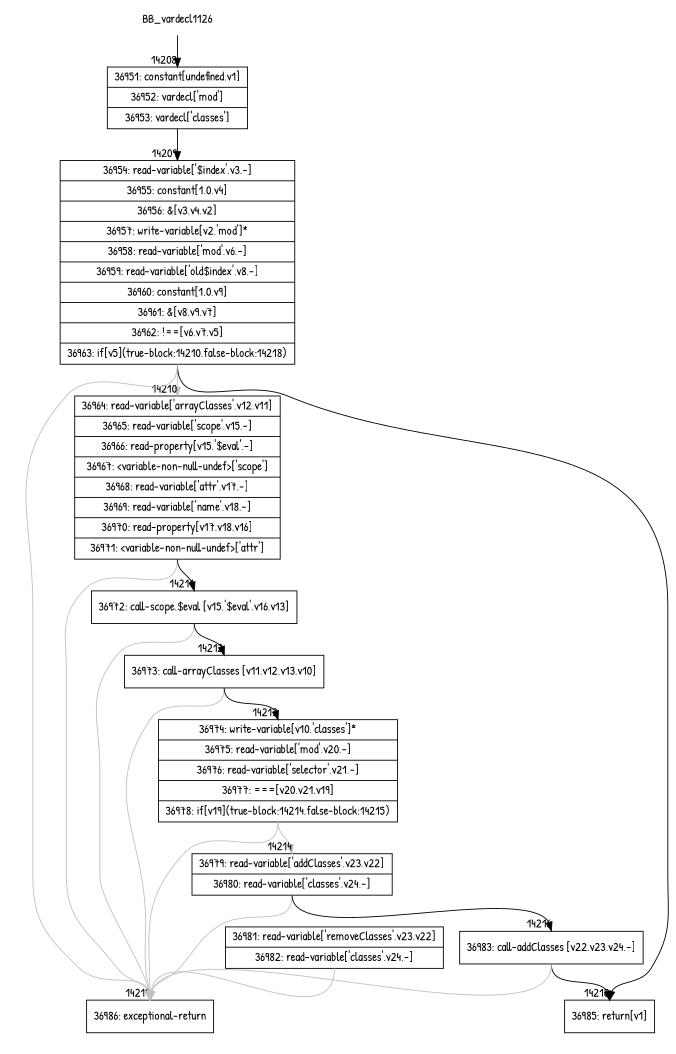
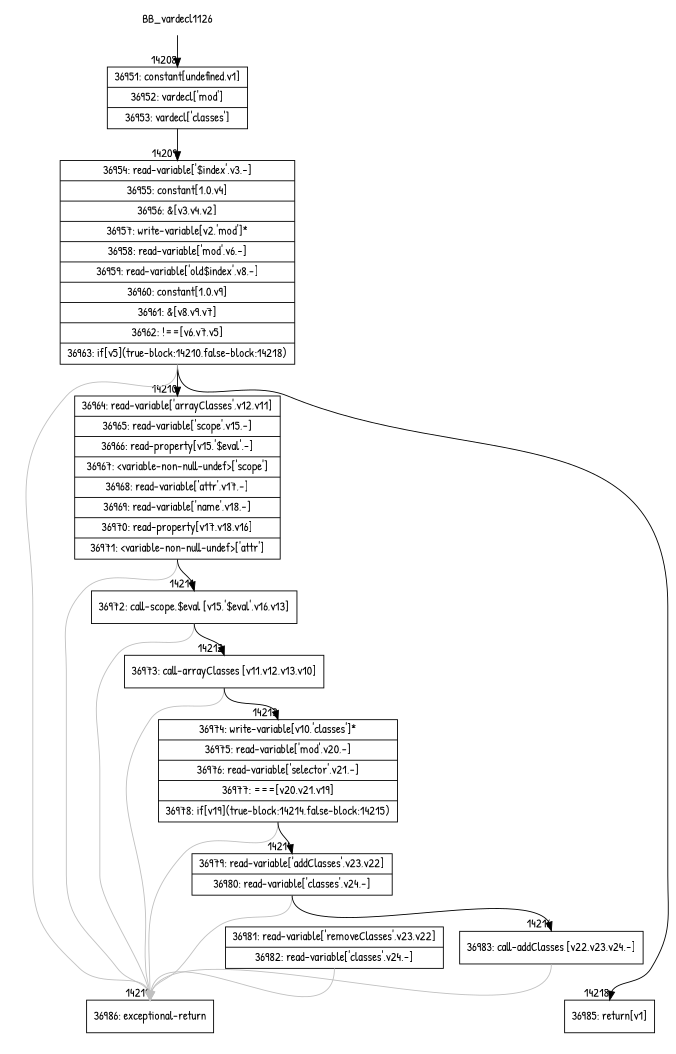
  digraph {
    fontname="Patrick Hand"
    rankdir=TD
    node [fontname="Patrick Hand" shape=record]
    edge [fontname="Patrick Hand" headport=n tailport=s]
    n1 [label=BB_vardecl1126 shape=none]
    n2 [label="{36951: constant[undefined,v1]|36952: vardecl['mod']|36953: vardecl['classes']}"]
    n3 [label="{36954: read-variable['$index',v3,-]|36955: constant[1.0,v4]|36956: &[v3,v4,v2]|36957: write-variable[v2,'mod']*|36958: read-variable['mod',v6,-]|36959: read-variable['old$index',v8,-]|36960: constant[1.0,v9]|36961: &[v8,v9,v7]|36962: !==[v6,v7,v5]|36963: if[v5](true-block:14210,false-block:14218)}"]
    n4 [label="{36964: read-variable['arrayClasses',v12,v11]|36965: read-variable['scope',v15,-]|36966: read-property[v15,'$eval',-]|36967: \<variable-non-null-undef\>['scope']|36968: read-variable['attr',v17,-]|36969: read-variable['name',v18,-]|36970: read-property[v17,v18,v16]|36971: \<variable-non-null-undef\>['attr']}"]
    n5 [label="{36985: return[v1]}"]
    n6 [label="{36986: exceptional-return}"]
    n7 [label="{36972: call-scope.$eval [v15,'$eval',v16,v13]}"]
    n8 [label="{36973: call-arrayClasses [v11,v12,v13,v10]}"]
    n9 [label="{36974: write-variable[v10,'classes']*|36975: read-variable['mod',v20,-]|36976: read-variable['selector',v21,-]|36977: ===[v20,v21,v19]|36978: if[v19](true-block:14214,false-block:14215)}"]
    n10 [label="{36979: read-variable['addClasses',v23,v22]|36980: read-variable['classes',v24,-]}"]
    n11 [label="{36983: call-addClasses [v22,v23,v24,-]}"]
    n12 [label="{36981: read-variable['removeClasses',v23,v22]|36982: read-variable['classes',v24,-]}"]
    n1 -> n2 [headlabel="    14208"]
    n2 -> n3 [headlabel="      14209"]
-   n3 -> n4 [headlabel="      14210" color=gray]
+   n3 -> n4 [headlabel="      14210"]
    n3 -> n5 [headlabel="      14218"]
    n3 -> n6 [color=gray headlabel="      14219"]
    n4 -> n6 [color=gray]
    n4 -> n7 [headlabel="      14211"]
    n7 -> n6 [color=gray]
    n7 -> n8 [headlabel="      14212"]
    n8 -> n6 [color=gray]
    n8 -> n9 [headlabel="      14213"]
    n9 -> n6 [color=gray]
-   n9 -> n10 [headlabel="      14214" color=gray]
+   n9 -> n10 [headlabel="      14214"]
    n10 -> n6 [color=gray]
    n10 -> n11 [headlabel="      14216"]
-   n11 -> n5
    n11 -> n6 [color=gray]
    n12 -> n6 [color=gray]
  }
